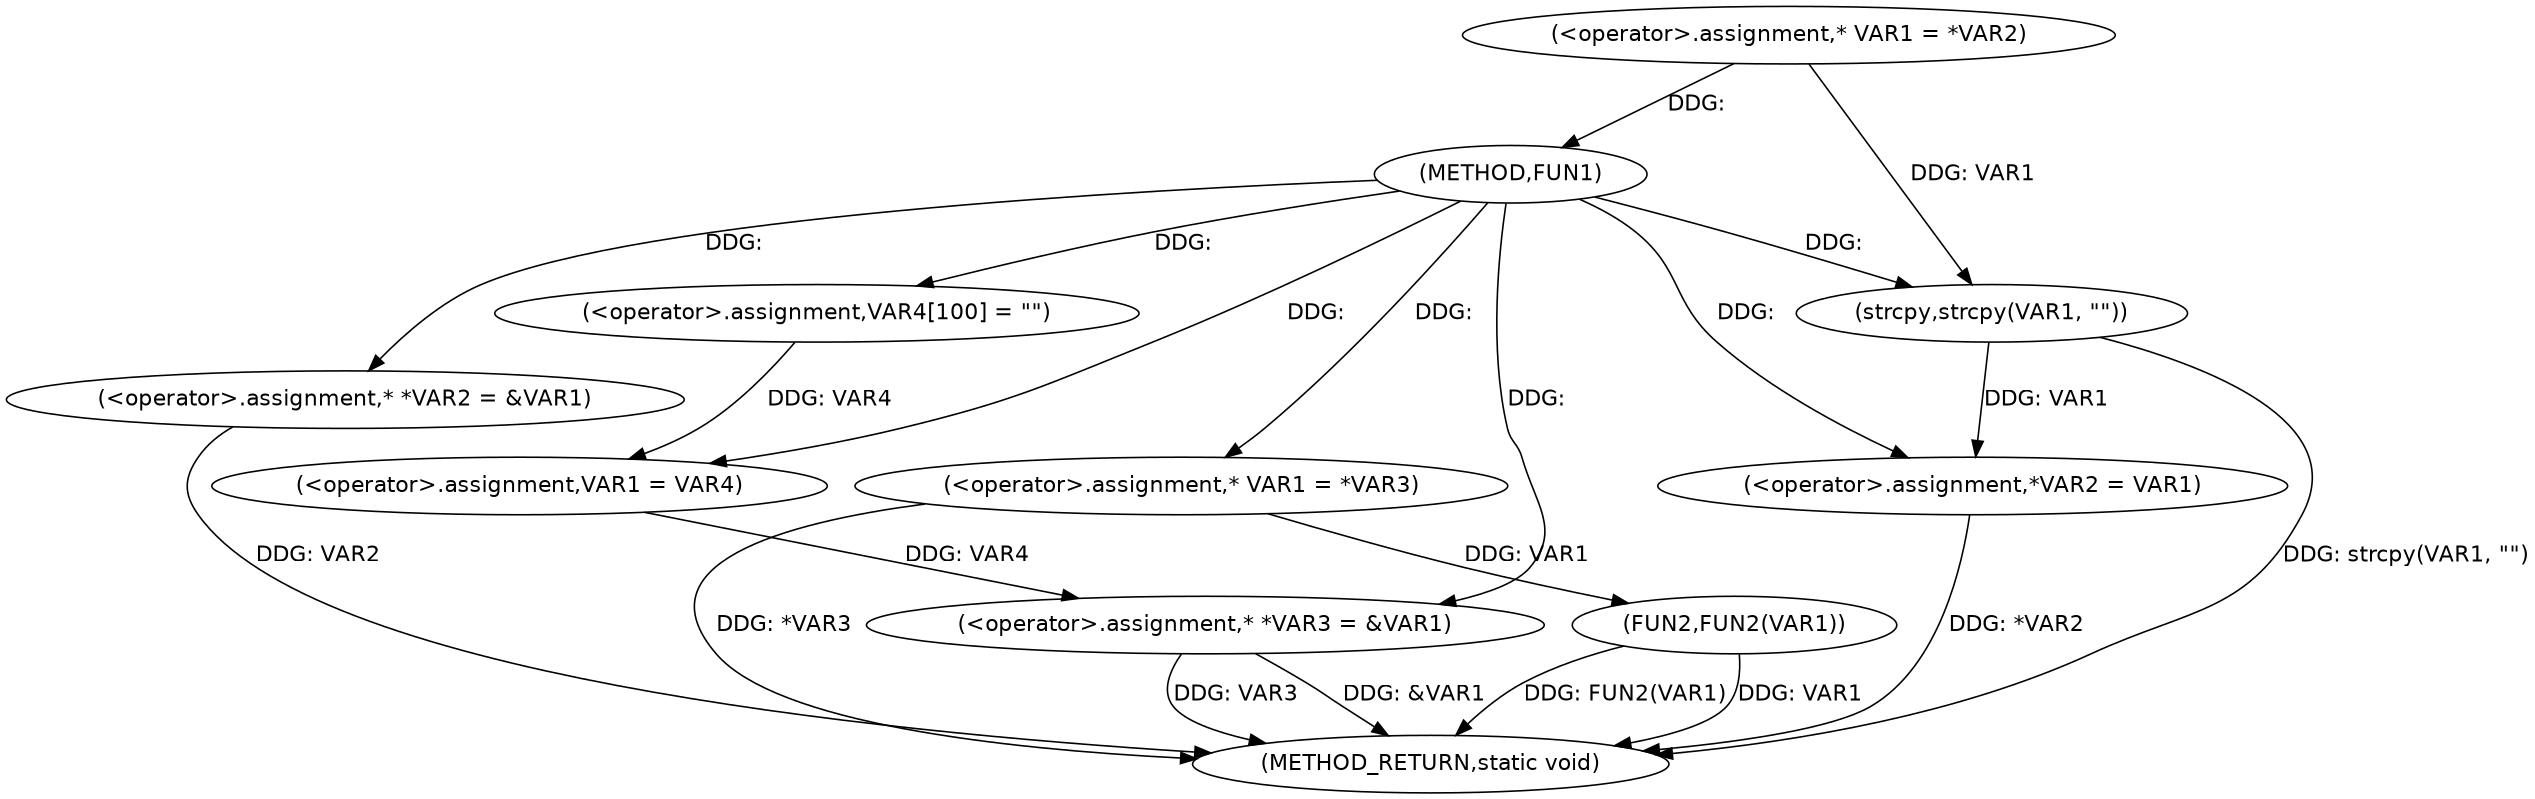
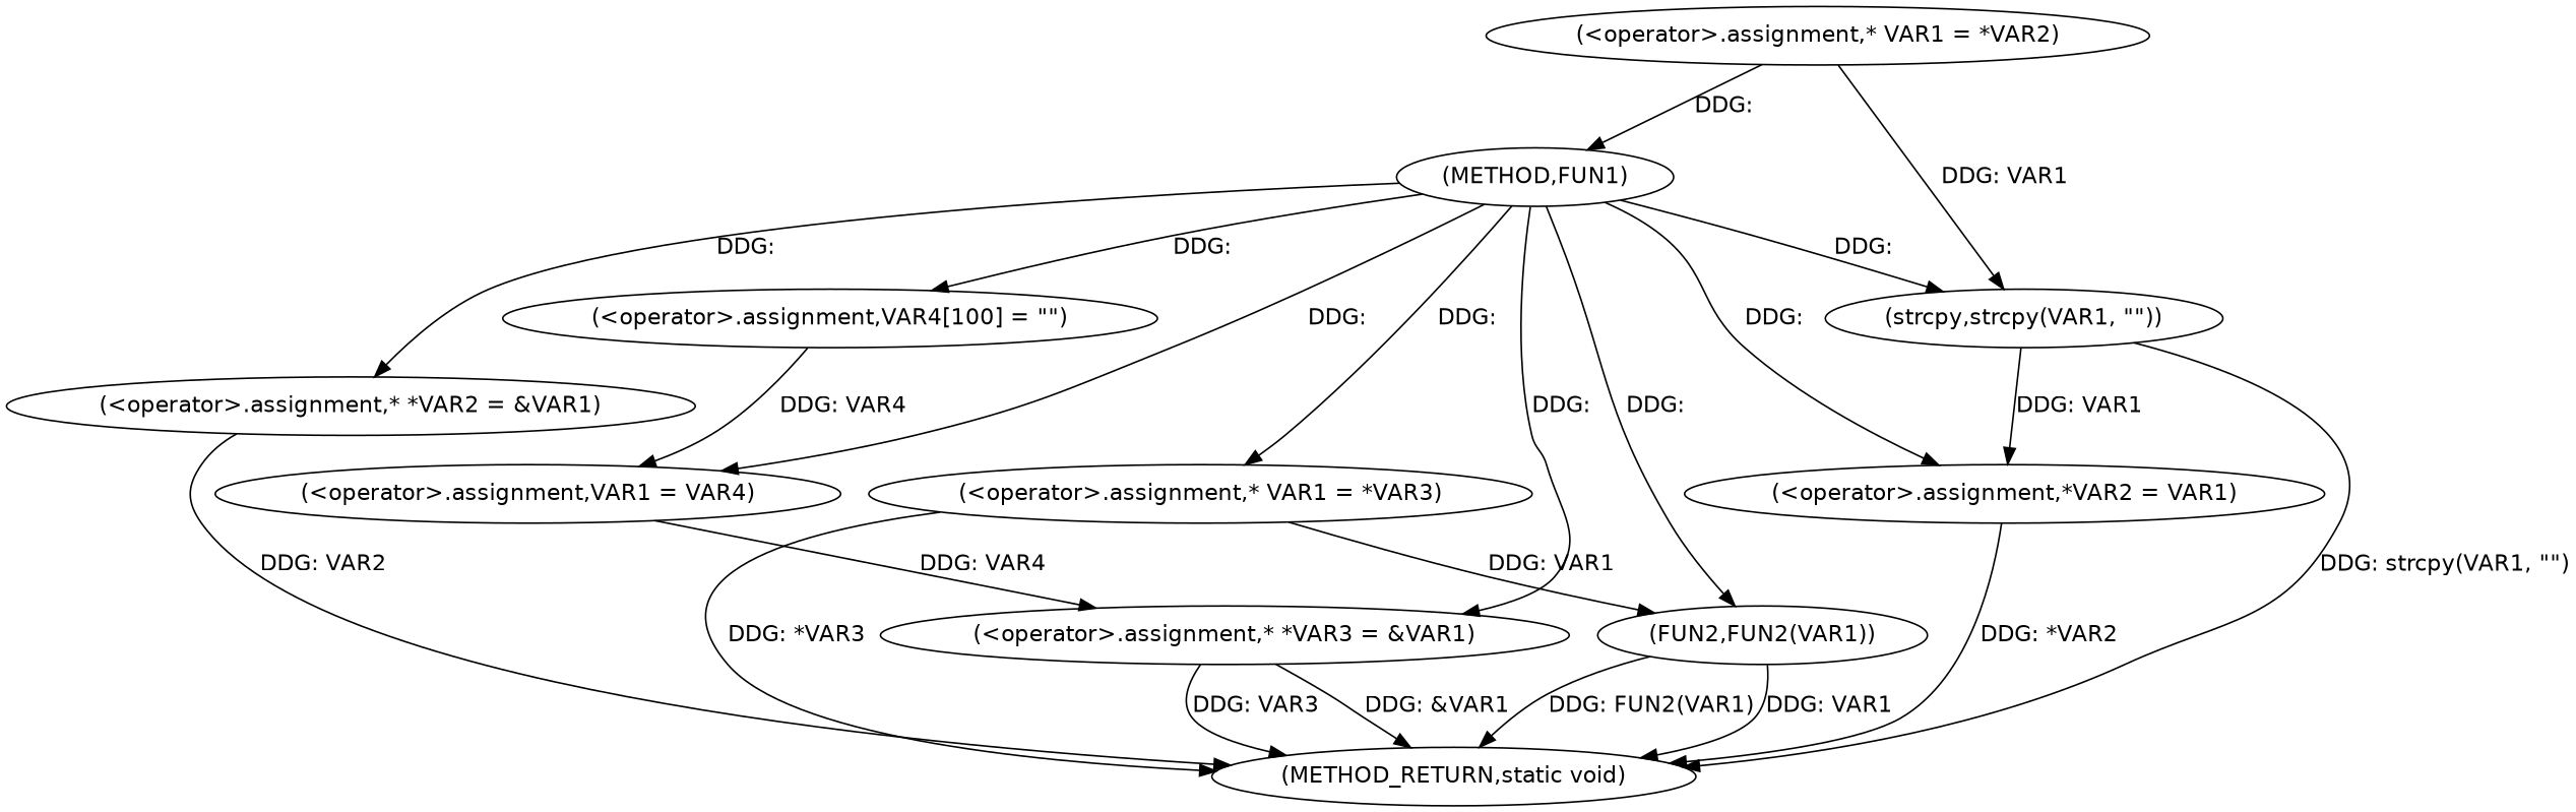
  digraph {
    fontname="DejaVu Sans"
    node [fontname="DejaVu Sans"]
    edge [fontname="DejaVu Sans"]
    n1 [label="(METHOD,FUN1)"]
    n2 [label="(<operator>.assignment,* *VAR2 = &VAR1)"]
    n3 [label="(<operator>.assignment,* *VAR3 = &VAR1)"]
    n4 [label="(<operator>.assignment,VAR4[100] = \"\")"]
    n5 [label="(<operator>.assignment,VAR1 = VAR4)"]
    n6 [label="(strcpy,strcpy(VAR1, \"\"))"]
    n7 [label="(<operator>.assignment,*VAR2 = VAR1)"]
    n8 [label="(<operator>.assignment,* VAR1 = *VAR3)"]
    n9 [label="(FUN2,FUN2(VAR1))"]
    n10 [label="(METHOD_RETURN,static void)"]
    n11 [label="(<operator>.assignment,* VAR1 = *VAR2)"]
    n1 -> n2 [label="DDG: "]
    n1 -> n3 [label="DDG: "]
    n1 -> n4 [label="DDG: "]
    n1 -> n5 [label="DDG: "]
    n1 -> n6 [label="DDG: "]
    n1 -> n7 [label="DDG: "]
    n1 -> n8 [label="DDG: "]
+   n1 -> n9 [label="DDG: "]
    n2 -> n10 [label="DDG: VAR2"]
    n3 -> n10 [label="DDG: &VAR1"]
    n3 -> n10 [label="DDG: VAR3"]
    n4 -> n5 [label="DDG: VAR4"]
    n5 -> n3 [label="DDG: VAR4"]
    n6 -> n7 [label="DDG: VAR1"]
    n6 -> n10 [label="DDG: strcpy(VAR1, \"\")"]
    n7 -> n10 [label="DDG: *VAR2"]
    n8 -> n9 [label="DDG: VAR1"]
    n8 -> n10 [label="DDG: *VAR3"]
    n9 -> n10 [label="DDG: FUN2(VAR1)"]
    n9 -> n10 [label="DDG: VAR1"]
    n11 -> n1 [label="DDG: "]
    n11 -> n6 [label="DDG: VAR1"]
  }
